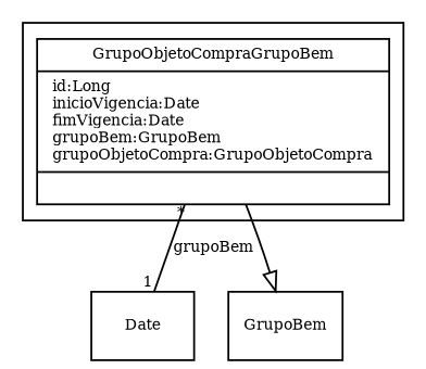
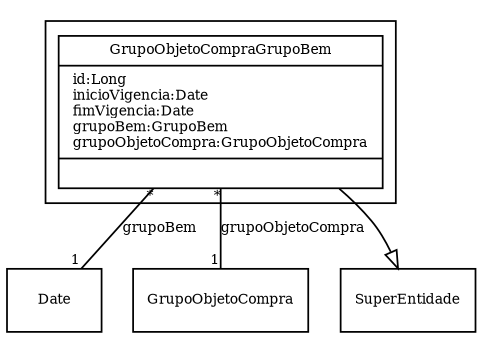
  digraph {
    fontname="Times-Roman"
    fontsize=8
    node [fontname="Times-Roman" fontsize=8 shape=record]
    edge [arrowhead=none fontname="Times-Roman" fontsize=8 headlabel=1 taillabel="*"]
    n1 [label="{GrupoObjetoCompraGrupoBem|id:Long\linicioVigencia:Date\lfimVigencia:Date\lgrupoBem:GrupoBem\lgrupoObjetoCompra:GrupoObjetoCompra\l|\l}"]
    n2 [label=Date]
-   SuperEntidade [label=GrupoBem]
+   GrupoObjetoCompra
+   SuperEntidade
    subgraph cluster_1 {
      n1
    }
    n1 -> n2 [label=grupoBem]
+   n1 -> GrupoObjetoCompra [label=grupoObjetoCompra]
    n1 -> SuperEntidade [arrowhead=empty headlabel="" taillabel=""]
  }
